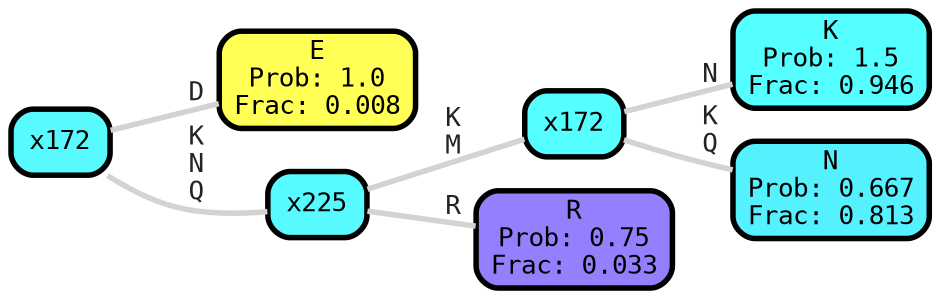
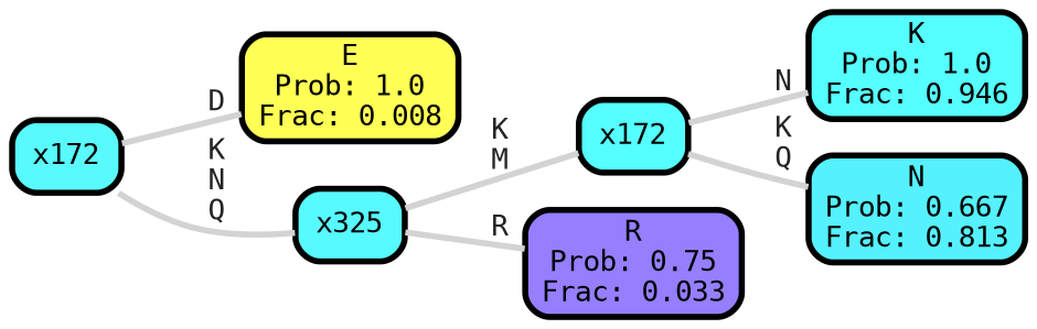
  graph {
    fontname="DejaVu Sans Mono"
    rankdir=LR
    ranksep="0 equally"
    splines=straight
    node [color=black fontcolor=black fontname="DejaVu Sans Mono" penwidth=3 shape=box style="filled, rounded"]
    edge [color=lightgray fontcolor=grey14 fontname="DejaVu Sans Mono" fontweight=bold penwidth=3]
    n1 [fillcolor="#ffff55" label="E\nProb: 1.0\nFrac: 0.008"]
    n2 [fillcolor="#58fafd" label=x172]
-   n3 [fillcolor="#57faff" label=x225]
+   n3 [fillcolor="#57faff" label=x325]
    n4 [fillcolor="#55feff" label=x172]
    n5 [fillcolor="#957fff" label="R\nProb: 0.75\nFrac: 0.033"]
-   n6 [fillcolor="#55ffff" label="K\nProb: 1.5\nFrac: 0.946"]
+   n6 [fillcolor="#55ffff" label="K\nProb: 1.0\nFrac: 0.946"]
    n7 [fillcolor="#55f1ff" label="N\nProb: 0.667\nFrac: 0.813"]
    subgraph sub_1 {
      rank=same
    }
    n2 -- n1 [label=" D"]
    n2 -- n3 [label=" K\n N\n Q"]
    n3 -- n4 [label=" K\n M"]
    n3 -- n5 [label=" R"]
    n4 -- n6 [label=" N"]
    n4 -- n7 [label=" K\n Q"]
  }
